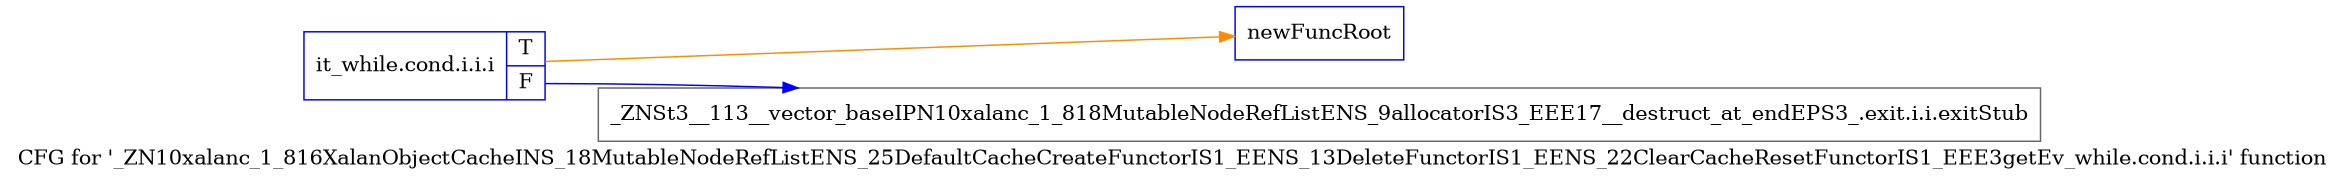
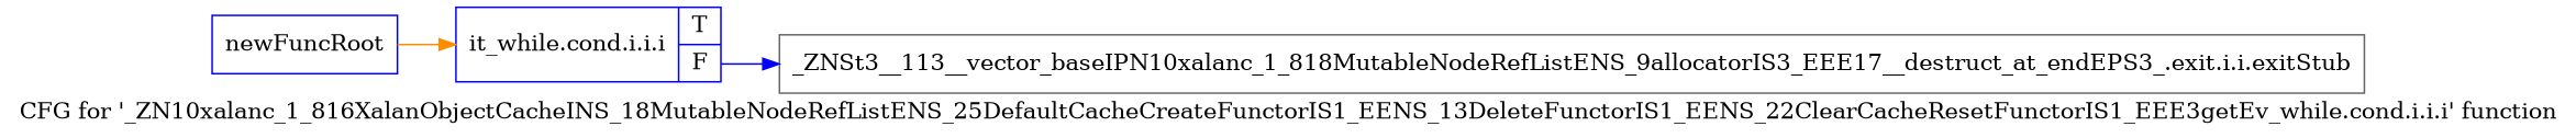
  digraph {
    label="CFG for '_ZN10xalanc_1_816XalanObjectCacheINS_18MutableNodeRefListENS_25DefaultCacheCreateFunctorIS1_EENS_13DeleteFunctorIS1_EENS_22ClearCacheResetFunctorIS1_EEE3getEv_while.cond.i.i.i' function"
    rankdir=LR
    node [color=blue shape=record]
    n1 [label="{newFuncRoot}"]
    n2 [label="{it_while.cond.i.i.i|{<s0>T|<s1>F}}"]
    n3 [color=gray40 label="{_ZNSt3__113__vector_baseIPN10xalanc_1_818MutableNodeRefListENS_9allocatorIS3_EEE17__destruct_at_endEPS3_.exit.i.i.exitStub}"]
-   n2 -> n1 [color=darkorange]
+   n1 -> n2 [color=darkorange]
    n2 -> n3 [color=blue tailport=s1]
  }
